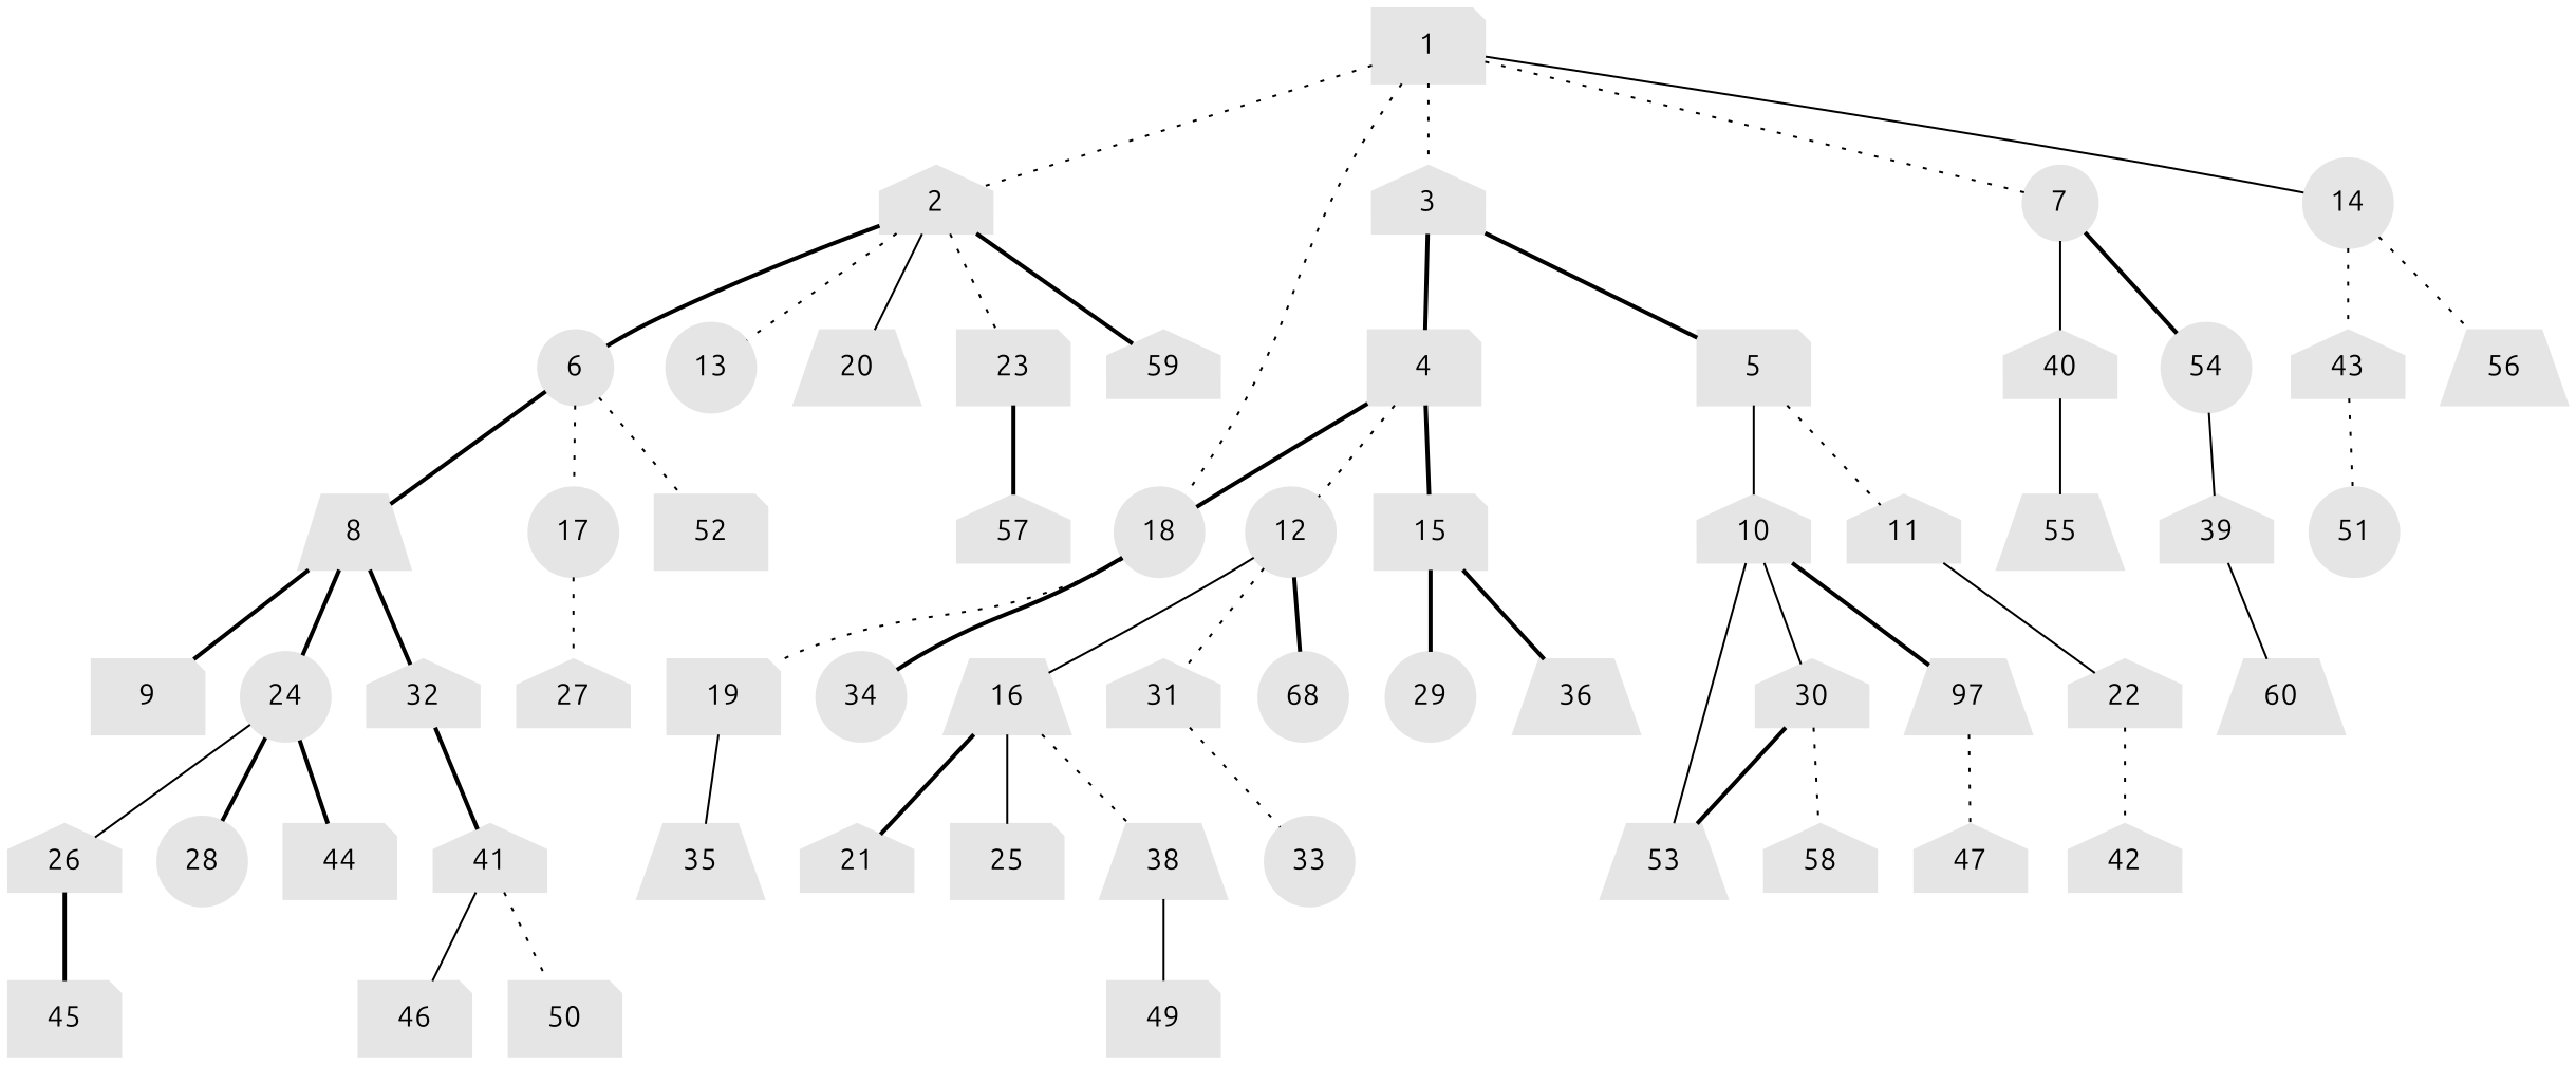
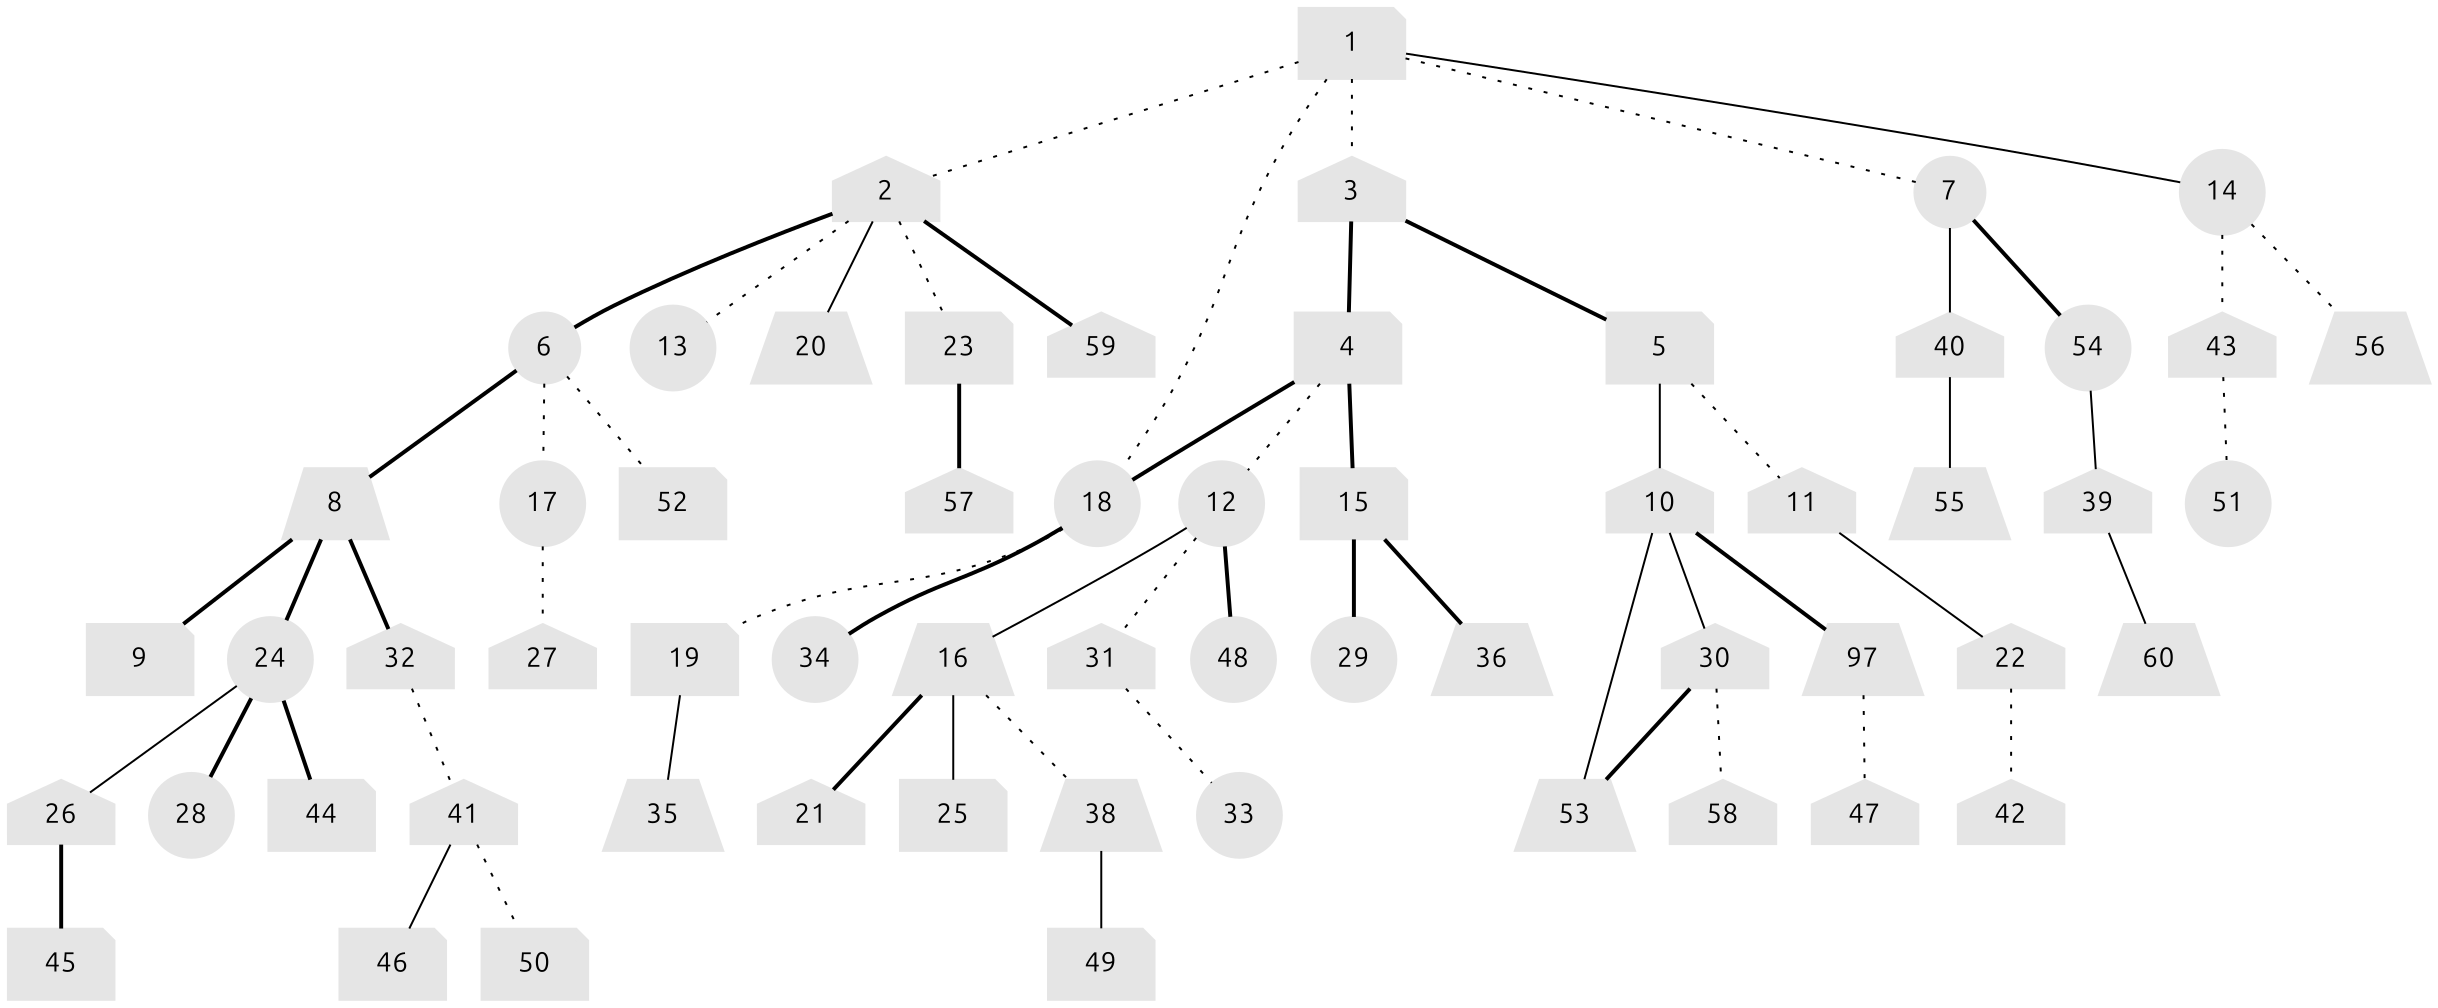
  graph {
    fontname=Ubuntu
    node [color=gray90 fontname=Ubuntu shape=house style=filled]
    edge [fontname=Ubuntu style=bold]
    1 [shape=note]
    2
    3
    7 [shape=circle]
    14 [shape=circle]
    18 [shape=circle]
    6 [shape=circle]
    13 [shape=circle]
    20 [shape=trapezium]
    23 [shape=note]
    59
    4 [shape=note]
    5 [shape=note]
    40
    54 [shape=circle]
    43
    56 [shape=trapezium]
    19 [shape=note]
    34 [shape=circle]
    8 [shape=trapezium]
    17 [shape=circle]
    52 [shape=note]
    57
    12 [shape=circle]
    15 [shape=note]
    10
    11
    16 [shape=trapezium]
    31
-   48 [shape=circle label=68]
+   48 [shape=circle]
    29 [shape=circle]
    36 [shape=trapezium]
    30
    n34 [label=97 shape=trapezium]
    53 [shape=trapezium]
    22
    9 [shape=note]
    24 [shape=circle]
    32
    27
    60 [shape=trapezium]
    39
    55 [shape=trapezium]
    26
    28 [shape=circle]
    44 [shape=note]
    41
    58
    47
    42
    21
    25 [shape=note]
    38 [shape=trapezium]
    33 [shape=circle]
    51 [shape=circle]
    49 [shape=note]
    35 [shape=trapezium]
    45 [shape=note]
    46 [shape=note]
    50 [shape=note]
    1 -- 2 [style=dotted]
    1 -- 3 [style=dotted]
    1 -- 7 [style=dotted]
    1 -- 14 [style=solid]
    1 -- 18 [style=dotted]
    2 -- 6
    2 -- 13 [style=dotted]
    2 -- 20 [style=solid]
    2 -- 23 [style=dotted]
    2 -- 59
    3 -- 4
    3 -- 5
    7 -- 40 [style=solid]
    7 -- 54
    14 -- 43 [style=dotted]
    14 -- 56 [style=dotted]
    18 -- 19 [style=dotted]
    18 -- 34
    6 -- 8
    6 -- 17 [style=dotted]
    6 -- 52 [style=dotted]
    23 -- 57
    4 -- 18
    4 -- 12 [style=dotted]
    4 -- 15
    5 -- 10 [style=solid]
    5 -- 11 [style=dotted]
    40 -- 55 [style=solid]
    54 -- 39 [style=solid]
    43 -- 51 [style=dotted]
    19 -- 35 [style=solid]
    8 -- 9
    8 -- 24
    8 -- 32
    17 -- 27 [style=dotted]
    12 -- 16 [style=solid]
    12 -- 31 [style=dotted]
    12 -- 48
    15 -- 29
    15 -- 36
    10 -- 30 [style=solid]
    10 -- n34
    10 -- 53 [style=solid]
    11 -- 22 [style=solid]
    16 -- 21
    16 -- 25 [style=solid]
    16 -- 38 [style=dotted]
    31 -- 33 [style=dotted]
    30 -- 53
    30 -- 58 [style=dotted]
    n34 -- 47 [style=dotted]
    22 -- 42 [style=dotted]
    24 -- 26 [style=solid]
    24 -- 28
    24 -- 44
-   32 -- 41
+   32 -- 41 [style=dotted]
    39 -- 60 [style=solid]
    26 -- 45
    41 -- 46 [style=solid]
    41 -- 50 [style=dotted]
    38 -- 49 [style=solid]
  }
